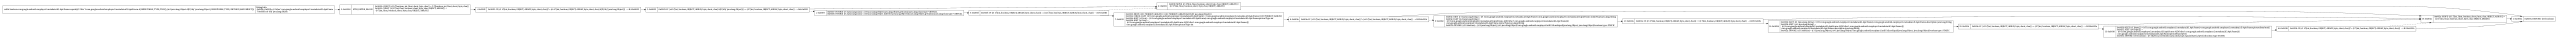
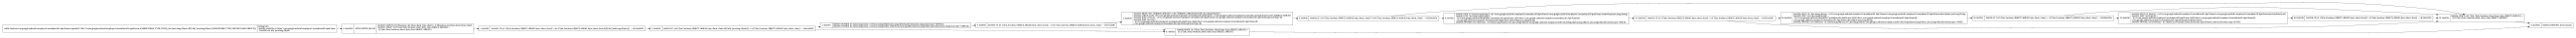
  digraph {
    fontname=Merriweather
    rankdir=LR
    node [fontname=Merriweather shape=record]
    edge [fontname=Merriweather]
    n1 [label="{0\:\ 0x0000|MTH_ENTER_BLOCK\l|0x0000: CONST  (r1 I:?[boolean, int, float, short, byte, char]) = (1 ?[boolean, int, float, short, byte, char]) \l0x0001: CONST  (r2 I:?[int, float, boolean, short, byte, char, OBJECT, ARRAY]) = \l  (0 ?[int, float, boolean, short, byte, char, OBJECT, ARRAY])\l \l}"]
    n2 [label="{1\:\ 0x0002|0x0002: IF  (r5 I:?[int, boolean, OBJECT, ARRAY, byte, short, char]) != (r6 I:?[int, boolean, OBJECT, ARRAY, byte, short, char] A[D('obj' java.lang.Object)])  \-\> B:3:0x0005 \l}"]
    n3 [label="{3\:\ 0x0005|0x0005: IF  (r6 I:?[int, boolean, OBJECT, ARRAY, byte, short, char] A[D('obj' java.lang.Object)]) == (0 ?[int, boolean, OBJECT, ARRAY, byte, short, char])  \-\> B:6:0x0011 \l}"]
    n4 [label="{2\:\ 0x0004|0x8004: RETURN  (r1 I:boolean) \l}"]
    n5 [label="{4\:\ 0x0007|0x0007: INVOKE  (r3 I:java.lang.Class) = (r5 I:java.lang.Object) java.lang.Object.getClass():java.lang.Class type: VIRTUAL \l0x000b: INVOKE  (r4 I:java.lang.Class) = (r6 I:java.lang.Object A[D('obj' java.lang.Object)]) java.lang.Object.getClass():java.lang.Class type: VIRTUAL \l}"]
    n6 [label="{6\:\ 0x0011|0x0011: MOVE  (r1 I:?[int, float, boolean, short, byte, char, OBJECT, ARRAY]) = \l  (r2 I:?[int, float, boolean, short, byte, char, OBJECT, ARRAY])\l \l}"]
    n7 [label="{5\:\ 0x000f|0x000f: IF  (r3 I:?[int, boolean, OBJECT, ARRAY, byte, short, char]) == (r4 I:?[int, boolean, OBJECT, ARRAY, byte, short, char])  \-\> B:7:0x0013 \l}"]
    n8 [label="{7\:\ 0x0013|0x0013: MOVE  (r0 I:?[OBJECT, ARRAY]) = (r6 I:?[OBJECT, ARRAY] A[D('obj' java.lang.Object)]) \l0x0014: CHECK_CAST  (r0 I:com.google.android.exoplayer2.metadata.id3.ApicFrame) = (com.google.android.exoplayer2.metadata.id3.ApicFrame) (r0 I:?[OBJECT, ARRAY]) \l0x0016: IGET  (r3 I:int) = (r5 I:com.google.android.exoplayer2.metadata.id3.ApicFrame) com.google.android.exoplayer2.metadata.id3.ApicFrame.pictureType int \l0x0018: IGET  (r4 I:int) = \l  (r0 I:com.google.android.exoplayer2.metadata.id3.ApicFrame A[D('other' com.google.android.exoplayer2.metadata.id3.ApicFrame)])\l com.google.android.exoplayer2.metadata.id3.ApicFrame.pictureType int \l}"]
    n9 [label="{8\:\ 0x001a|0x001a: IF  (r3 I:?[int, boolean, OBJECT, ARRAY, byte, short, char]) != (r4 I:?[int, boolean, OBJECT, ARRAY, byte, short, char])  \-\> B:15:0x003a \l}"]
    n10 [label="{9\:\ 0x001c|0x001c: IGET  (r3 I:java.lang.String) = (r5 I:com.google.android.exoplayer2.metadata.id3.ApicFrame) com.google.android.exoplayer2.metadata.id3.ApicFrame.mimeType java.lang.String \l0x001e: IGET  (r4 I:java.lang.String) = \l  (r0 I:com.google.android.exoplayer2.metadata.id3.ApicFrame A[D('other' com.google.android.exoplayer2.metadata.id3.ApicFrame)])\l com.google.android.exoplayer2.metadata.id3.ApicFrame.mimeType java.lang.String \l0x0020: INVOKE  (r3 I:boolean) = (r3 I:java.lang.Object), (r4 I:java.lang.Object) com.google.android.exoplayer2.util.Util.areEqual(java.lang.Object, java.lang.Object):boolean type: STATIC \l}"]
    n11 [label="{15\:\ 0x003a|0x003a: MOVE  (r1 I:?[int, float, boolean, short, byte, char, OBJECT, ARRAY]) = \l  (r2 I:?[int, float, boolean, short, byte, char, OBJECT, ARRAY])\l \l}"]
    n12 [label="{10\:\ 0x0024|0x0024: IF  (r3 I:?[int, boolean, OBJECT, ARRAY, byte, short, char]) == (0 ?[int, boolean, OBJECT, ARRAY, byte, short, char])  \-\> B:15:0x003a \l}"]
    n13 [label="{11\:\ 0x0026|0x0026: IGET  (r3 I:java.lang.String) = (r5 I:com.google.android.exoplayer2.metadata.id3.ApicFrame) com.google.android.exoplayer2.metadata.id3.ApicFrame.description java.lang.String \l0x0028: IGET  (r4 I:java.lang.String) = \l  (r0 I:com.google.android.exoplayer2.metadata.id3.ApicFrame A[D('other' com.google.android.exoplayer2.metadata.id3.ApicFrame)])\l com.google.android.exoplayer2.metadata.id3.ApicFrame.description java.lang.String \l0x002a: INVOKE  (r3 I:boolean) = (r3 I:java.lang.Object), (r4 I:java.lang.Object) com.google.android.exoplayer2.util.Util.areEqual(java.lang.Object, java.lang.Object):boolean type: STATIC \l}"]
    n14 [label="{12\:\ 0x002e|0x002e: IF  (r3 I:?[int, boolean, OBJECT, ARRAY, byte, short, char]) == (0 ?[int, boolean, OBJECT, ARRAY, byte, short, char])  \-\> B:15:0x003a \l}"]
    n15 [label="{13\:\ 0x0030|0x0030: IGET  (r3 I:byte[]) = (r5 I:com.google.android.exoplayer2.metadata.id3.ApicFrame) com.google.android.exoplayer2.metadata.id3.ApicFrame.pictureData byte[] \l0x0032: IGET  (r4 I:byte[]) = \l  (r0 I:com.google.android.exoplayer2.metadata.id3.ApicFrame A[D('other' com.google.android.exoplayer2.metadata.id3.ApicFrame)])\l com.google.android.exoplayer2.metadata.id3.ApicFrame.pictureData byte[] \l0x0034: INVOKE  (r3 I:boolean) = (r3 I:byte[]), (r4 I:byte[]) java.util.Arrays.equals(byte[], byte[]):boolean type: STATIC \l}"]
    n16 [label="{14\:\ 0x0038|0x0038: IF  (r3 I:?[int, boolean, OBJECT, ARRAY, byte, short, char]) != (0 ?[int, boolean, OBJECT, ARRAY, byte, short, char])  \-\> B:2:0x0004 \l}"]
    n17 [label="{public boolean com.google.android.exoplayer2.metadata.id3.ApicFrame.equals((r5 'this' I:com.google.android.exoplayer2.metadata.id3.ApicFrame A[IMMUTABLE_TYPE, THIS]), (r6 I:java.lang.Object A[D('obj' java.lang.Object), IMMUTABLE_TYPE, METHOD_ARGUMENT]))  | Debug Info:\l  0x0016\-0x003b: r0 'other' com.google.android.exoplayer2.metadata.id3.ApicFrame\l  ?\-0x003b: r6 'obj' java.lang.Object\l}"]
    n1 -> n2
    n2 -> n3
    n3 -> n5 [style=dashed]
    n3 -> n6
    n5 -> n7
    n6 -> n4
    n7 -> n6 [style=dashed]
    n7 -> n8
    n8 -> n9
    n9 -> n10 [style=dashed]
    n9 -> n11
    n10 -> n12
    n11 -> n4
    n12 -> n11
    n12 -> n13 [style=dashed]
    n13 -> n14
    n14 -> n11
    n14 -> n15 [style=dashed]
    n15 -> n16
-   n16 -> n4
    n16 -> n11 [style=dashed]
    n17 -> n1
  }
